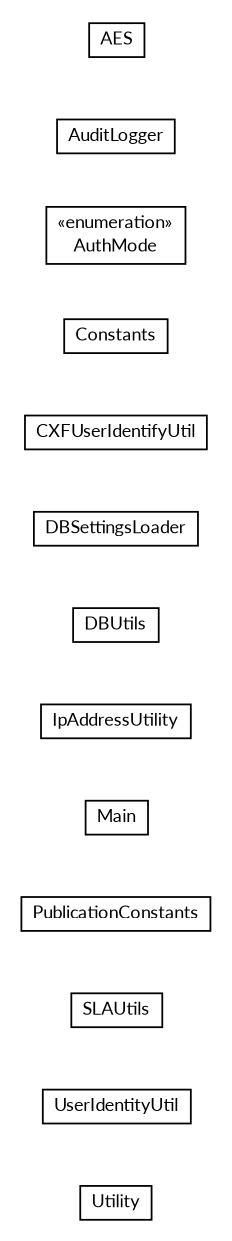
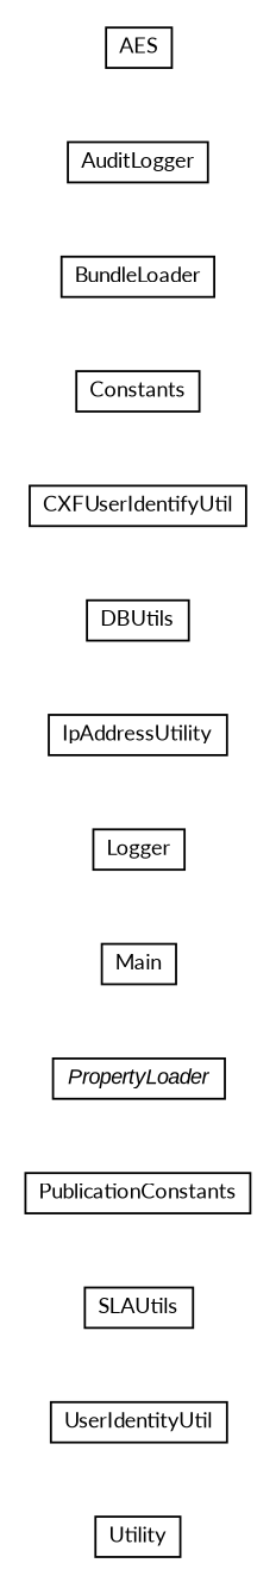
  digraph {
    nodesep=0.25
    ranksep=0.5
    rankdir=LR
    fontname=Lato
    node [fontcolor=black fontname=Lato fontsize=10.0 shape=plaintext]
    n1 [label=<<table title="org.miloss.fgsms.common.Utility" border="0" cellborder="1" cellspacing="0" cellpadding="2" port="p" href="./Utility.html"> 		<tr><td><table border="0" cellspacing="0" cellpadding="1"> <tr><td align="center" balign="center"> Utility </td></tr> 		</table></td></tr> 		</table>>]
    n2 [label=<<table title="org.miloss.fgsms.common.UserIdentityUtil" border="0" cellborder="1" cellspacing="0" cellpadding="2" port="p" href="./UserIdentityUtil.html"> 		<tr><td><table border="0" cellspacing="0" cellpadding="1"> <tr><td align="center" balign="center"> UserIdentityUtil </td></tr> 		</table></td></tr> 		</table>>]
    n3 [label=<<table title="org.miloss.fgsms.common.SLAUtils" border="0" cellborder="1" cellspacing="0" cellpadding="2" port="p" href="./SLAUtils.html"> 		<tr><td><table border="0" cellspacing="0" cellpadding="1"> <tr><td align="center" balign="center"> SLAUtils </td></tr> 		</table></td></tr> 		</table>>]
    n4 [label=<<table title="org.miloss.fgsms.common.PublicationConstants" border="0" cellborder="1" cellspacing="0" cellpadding="2" port="p" href="./PublicationConstants.html"> 		<tr><td><table border="0" cellspacing="0" cellpadding="1"> <tr><td align="center" balign="center"> PublicationConstants </td></tr> 		</table></td></tr> 		</table>>]
+   n5 [label=<<table title="org.miloss.fgsms.common.PropertyLoader" border="0" cellborder="1" cellspacing="0" cellpadding="2" port="p" href="./PropertyLoader.html"> 		<tr><td><table border="0" cellspacing="0" cellpadding="1"> <tr><td align="center" balign="center"><font face="arial italic"> PropertyLoader </font></td></tr> 		</table></td></tr> 		</table>>]
    n6 [label=<<table title="org.miloss.fgsms.common.Main" border="0" cellborder="1" cellspacing="0" cellpadding="2" port="p" href="./Main.html"> 		<tr><td><table border="0" cellspacing="0" cellpadding="1"> <tr><td align="center" balign="center"> Main </td></tr> 		</table></td></tr> 		</table>>]
+   n7 [label=<<table title="org.miloss.fgsms.common.Logger" border="0" cellborder="1" cellspacing="0" cellpadding="2" port="p" href="./Logger.html"> 		<tr><td><table border="0" cellspacing="0" cellpadding="1"> <tr><td align="center" balign="center"> Logger </td></tr> 		</table></td></tr> 		</table>>]
    n8 [label=<<table title="org.miloss.fgsms.common.IpAddressUtility" border="0" cellborder="1" cellspacing="0" cellpadding="2" port="p" href="./IpAddressUtility.html"> 		<tr><td><table border="0" cellspacing="0" cellpadding="1"> <tr><td align="center" balign="center"> IpAddressUtility </td></tr> 		</table></td></tr> 		</table>>]
    n9 [label=<<table title="org.miloss.fgsms.common.DBUtils" border="0" cellborder="1" cellspacing="0" cellpadding="2" port="p" href="./DBUtils.html"> 		<tr><td><table border="0" cellspacing="0" cellpadding="1"> <tr><td align="center" balign="center"> DBUtils </td></tr> 		</table></td></tr> 		</table>>]
-   n10 [label=<<table title="org.miloss.fgsms.common.DBSettingsLoader" border="0" cellborder="1" cellspacing="0" cellpadding="2" port="p" href="./DBSettingsLoader.html"> 		<tr><td><table border="0" cellspacing="0" cellpadding="1"> <tr><td align="center" balign="center"> DBSettingsLoader </td></tr> 		</table></td></tr> 		</table>>]
    n11 [label=<<table title="org.miloss.fgsms.common.CXFUserIdentifyUtil" border="0" cellborder="1" cellspacing="0" cellpadding="2" port="p" href="./CXFUserIdentifyUtil.html"> 		<tr><td><table border="0" cellspacing="0" cellpadding="1"> <tr><td align="center" balign="center"> CXFUserIdentifyUtil </td></tr> 		</table></td></tr> 		</table>>]
    n12 [label=<<table title="org.miloss.fgsms.common.Constants" border="0" cellborder="1" cellspacing="0" cellpadding="2" port="p" href="./Constants.html"> 		<tr><td><table border="0" cellspacing="0" cellpadding="1"> <tr><td align="center" balign="center"> Constants </td></tr> 		</table></td></tr> 		</table>>]
-   n13 [label=<<table title="org.miloss.fgsms.common.Constants.AuthMode" border="0" cellborder="1" cellspacing="0" cellpadding="2" port="p" href="./Constants.AuthMode.html"> 		<tr><td><table border="0" cellspacing="0" cellpadding="1"> <tr><td align="center" balign="center"> &#171;enumeration&#187; </td></tr> <tr><td align="center" balign="center"> AuthMode </td></tr> 		</table></td></tr> 		</table>>]
+   n14 [label=<<table title="org.miloss.fgsms.common.BundleLoader" border="0" cellborder="1" cellspacing="0" cellpadding="2" port="p" href="./BundleLoader.html"> 		<tr><td><table border="0" cellspacing="0" cellpadding="1"> <tr><td align="center" balign="center"> BundleLoader </td></tr> 		</table></td></tr> 		</table>>]
    n15 [label=<<table title="org.miloss.fgsms.common.AuditLogger" border="0" cellborder="1" cellspacing="0" cellpadding="2" port="p" href="./AuditLogger.html"> 		<tr><td><table border="0" cellspacing="0" cellpadding="1"> <tr><td align="center" balign="center"> AuditLogger </td></tr> 		</table></td></tr> 		</table>>]
    n16 [label=<<table title="org.miloss.fgsms.common.AES" border="0" cellborder="1" cellspacing="0" cellpadding="2" port="p" href="./AES.html"> 		<tr><td><table border="0" cellspacing="0" cellpadding="1"> <tr><td align="center" balign="center"> AES </td></tr> 		</table></td></tr> 		</table>>]
  }
